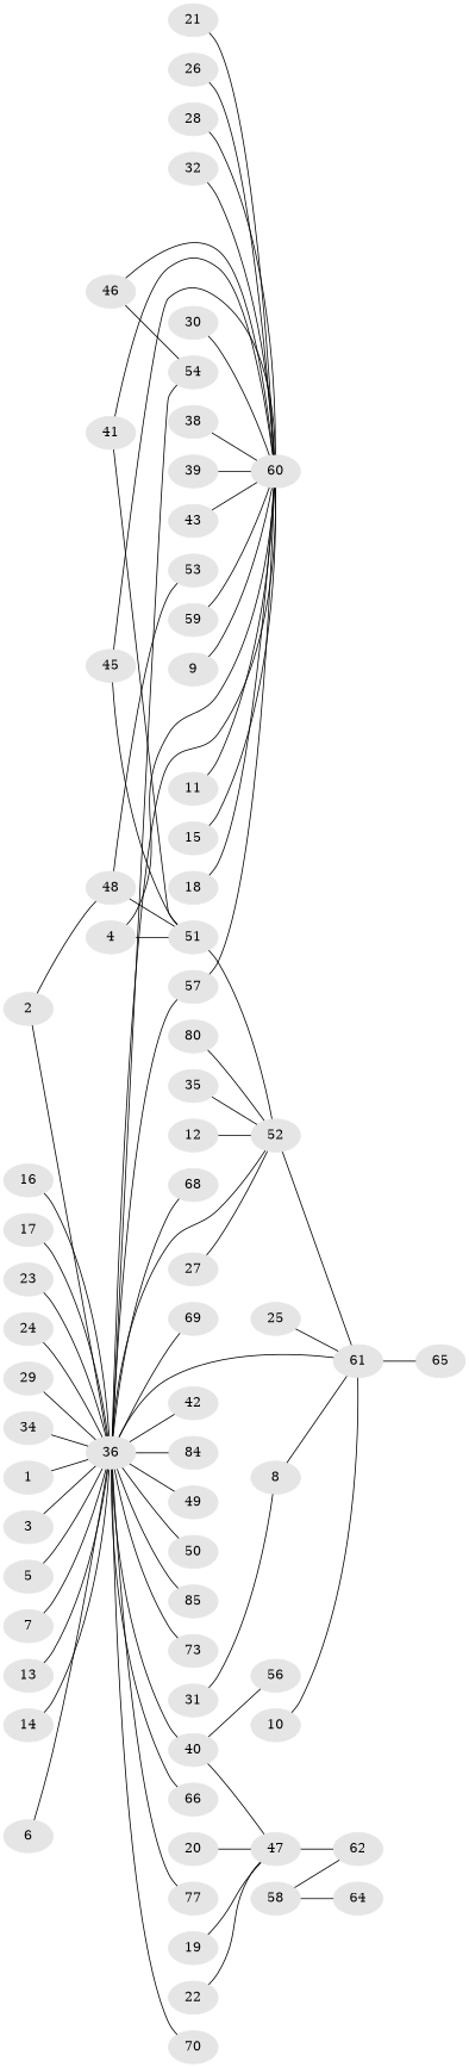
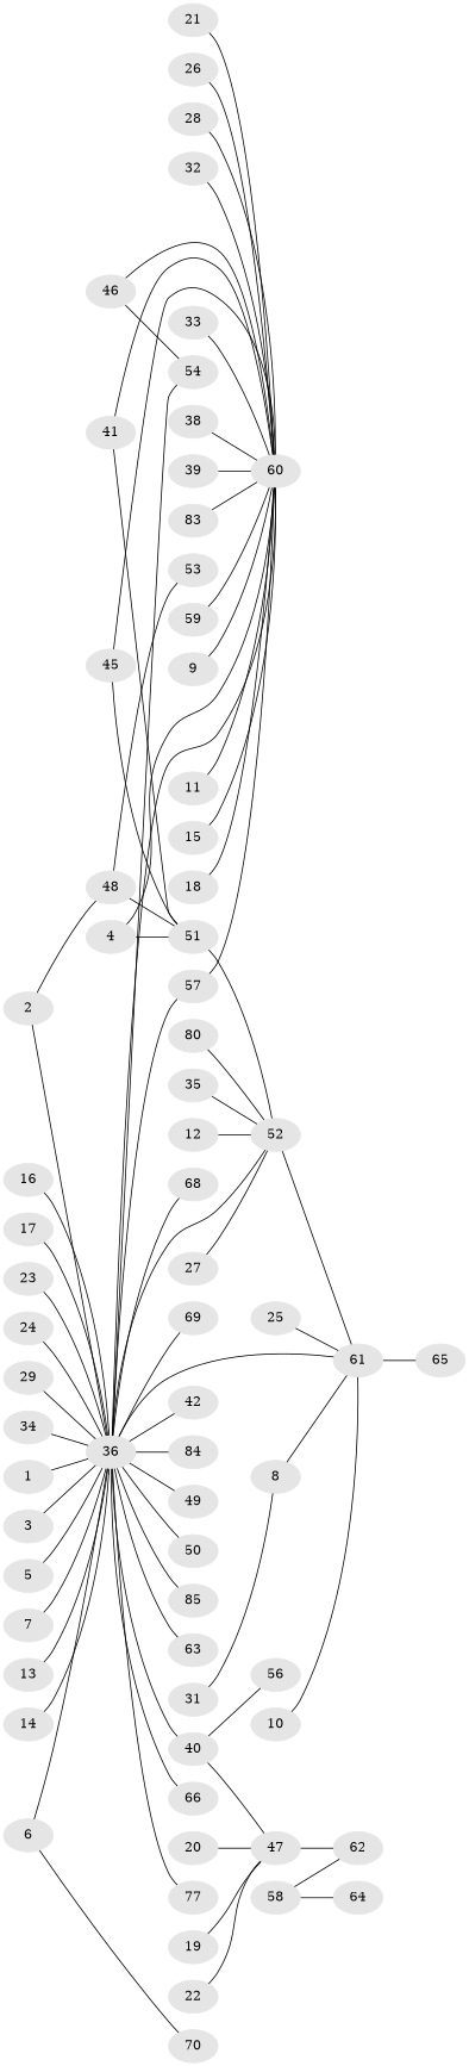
  graph {
    rankdir=LR
    node [color=gray90 style=filled]
    edge [weight=1.0]
    1
    36
    60
    61
    52
    40
    42
    n8 [label=84]
    49
    50
    54
    n12 [label=85]
    57
-   63 [label=73]
+   63
    66
    n16 [label=77]
    68
    69
    70
    2
    48
    51
    53
    3
    4
    5
    6
    7
    8
    65
    9
    10
    11
    12
    13
    14
    15
    16
    17
    18
    19
    47
    62
    20
    21
    22
    23
    24
    25
    26
    27
    28
    29
    n54 [label=80]
    31
    32
-   33 [label=30]
+   33
    34
    35
    56
    38
    39
    41
-   43
+   43 [label=83]
    45
    46
    58
    64
    59
    1 -- 36
    36 -- 60
    36 -- 61
    36 -- 52
    36 -- 40
    36 -- 42
    36 -- n8
    36 -- 49
    36 -- 50
    36 -- 54
    36 -- n12
    36 -- 57
    36 -- 63
    36 -- 66
    36 -- n16
    36 -- 68
    36 -- 69
-   36 -- 70
+   6 -- 70
    61 -- 65
    52 -- 61
    40 -- 47 [weight=2.0]
    40 -- 56
    57 -- 60
    2 -- 36
    2 -- 48
    48 -- 51
    48 -- 53
    51 -- 52
    3 -- 36
    4 -- 60
    4 -- 51
    5 -- 36
    6 -- 36
    7 -- 36
    8 -- 61
    9 -- 60
    10 -- 61
    11 -- 60
    12 -- 52
    13 -- 36
    14 -- 36
    15 -- 60
    16 -- 36
    17 -- 36
    18 -- 60
    19 -- 47
    47 -- 62
    20 -- 47
    21 -- 60
    22 -- 47
    23 -- 36
    24 -- 36
    25 -- 61
    26 -- 60
    27 -- 52
    28 -- 60
    29 -- 36
    n54 -- 52
    31 -- 8
    32 -- 60
    33 -- 60
    34 -- 36
    35 -- 52
    38 -- 60
    39 -- 60
    41 -- 60
    41 -- 51
    43 -- 60
    45 -- 60
    45 -- 51
    46 -- 60
    46 -- 54
    58 -- 62
    58 -- 64
    59 -- 60
  }
